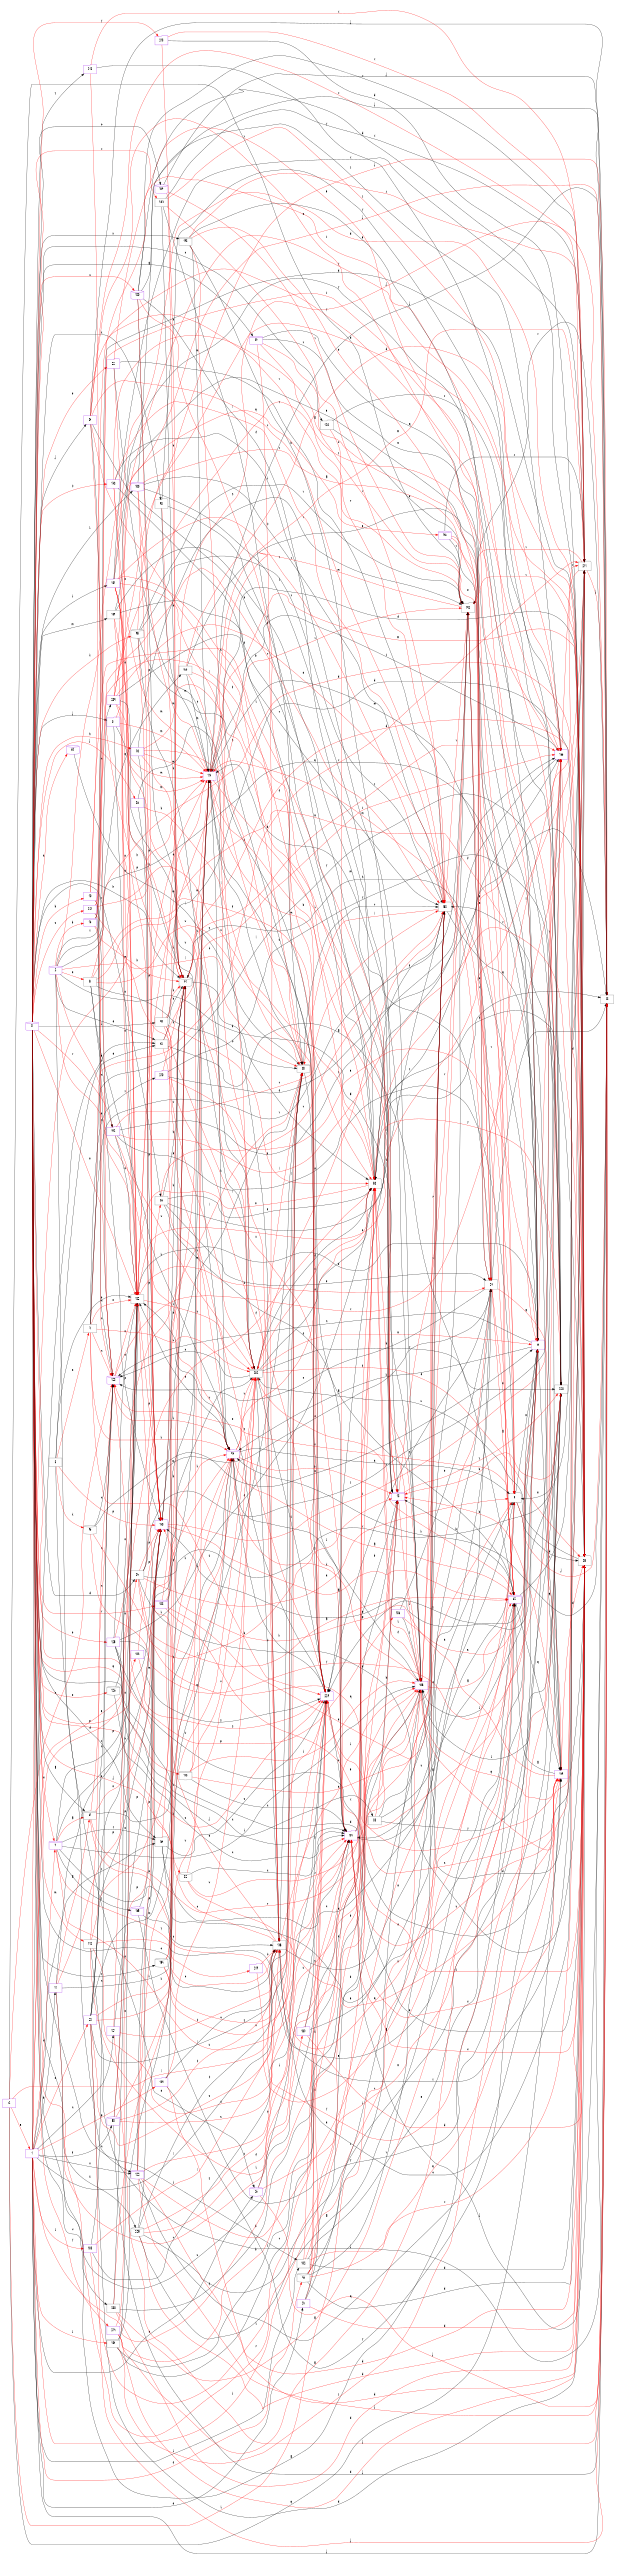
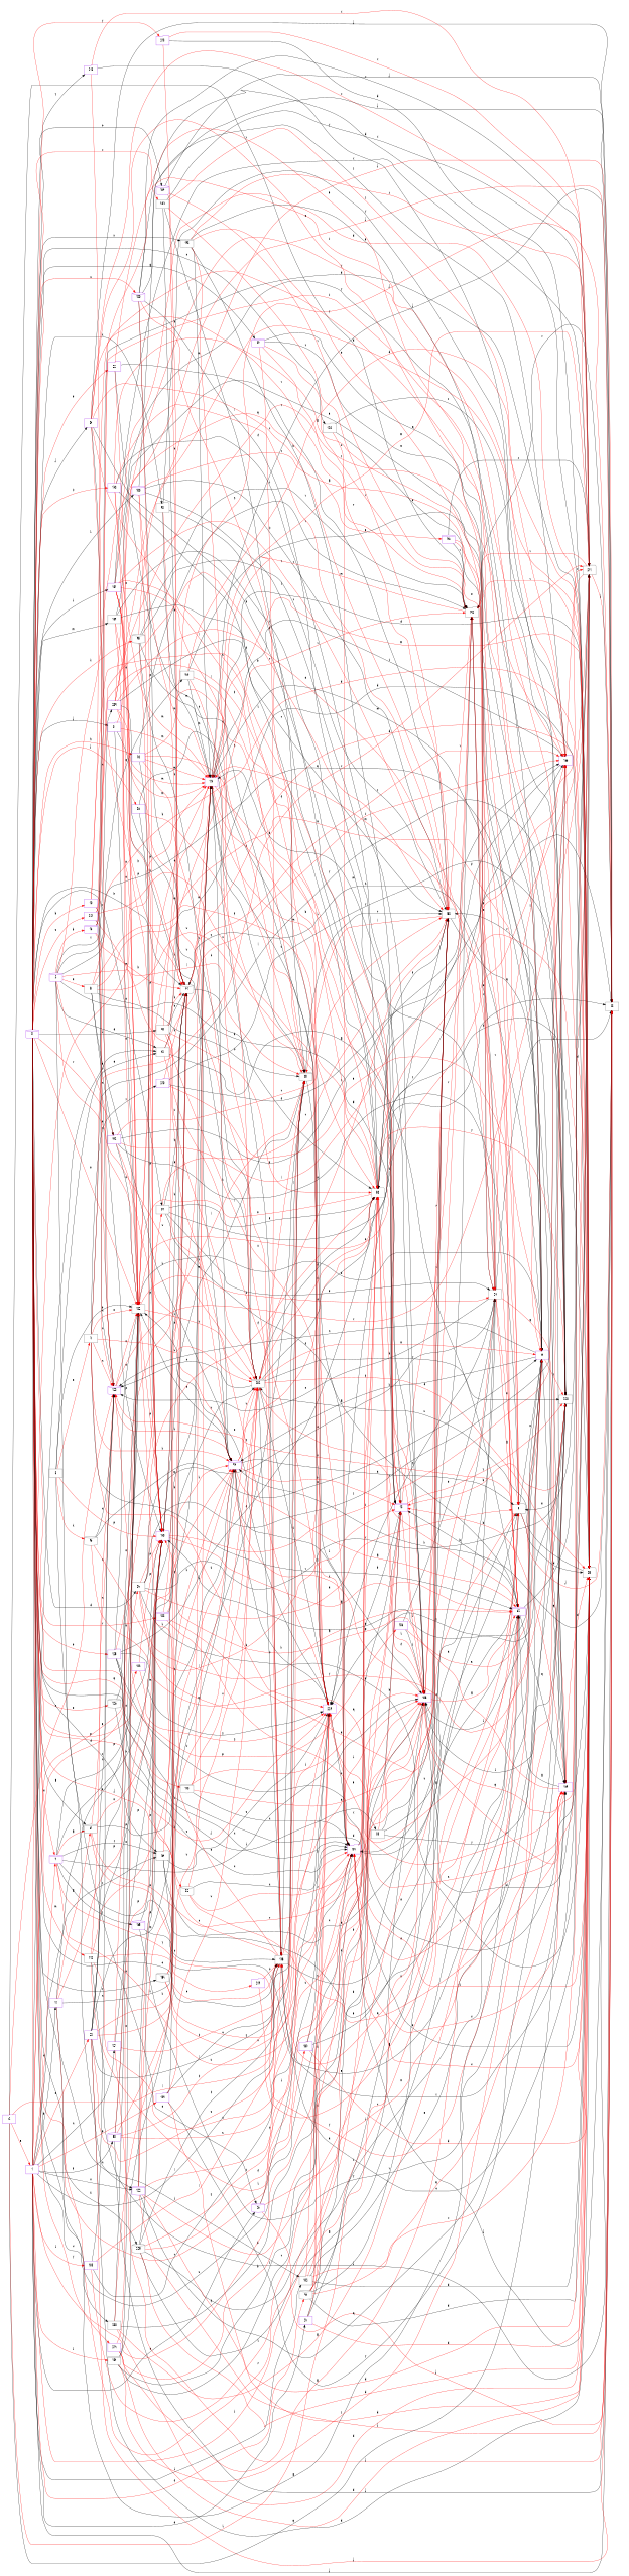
  strict digraph {
    fontname="Patrick Hand"
    rankdir=LR
    node [color=purple fontname="Patrick Hand" shape=cylinder]
    edge [color=red fontname="Patrick Hand"]
    0
    4
    10 [shape=box]
    22 [shape=folder]
    34 [color=gray40 shape=box]
-   39 [color=gray40 shape=box label=36]
+   39 [color=gray40 shape=box]
    57
    61 [color=gray40]
-   68
    70 [shape=box]
    71 [color=gray40]
    81 [shape=folder]
    82 [color=gray40]
    83 [color=gray40 shape=box]
    84 [shape=box]
    86 [shape=box]
    90 [color=gray40 shape=folder]
    95 [color=gray40]
    99 [color=gray40 shape=box]
    100
    101 [shape=folder]
    102 [color=gray40 shape=folder]
    109 [color=gray40 shape=box]
    113 [color=gray40 shape=box]
    120 [color=gray40 shape=folder]
    125 [shape=folder]
    126 [color=gray40]
    132 [color=gray40 shape=box]
    133 [shape=box]
    n30 [label=106 shape=box]
    143 [color=gray40]
    154 [color=gray40]
    157 [shape=folder]
    164 [color=gray40 shape=folder]
    167
    173 [shape=box]
    175 [color=gray40 shape=folder]
    180
    184 [shape=folder]
    188
    192 [shape=folder]
    198 [color=gray40]
    200 [color=gray40 shape=box]
    207 [color=gray40 shape=box]
    213 [shape=folder]
    214 [shape=box]
    218 [shape=folder]
    221 [shape=box]
    225 [color=gray40]
    229 [shape=folder]
    105 [shape=box]
    140 [shape=folder]
    165
    219 [shape=folder]
    123
    220 [color=gray40 shape=box]
    44 [shape=folder]
    158 [color=gray40 shape=folder]
    53 [color=gray40 shape=folder]
    149 [shape=folder]
    35 [color=gray40 shape=folder]
    211 [color=gray40 shape=folder]
    9 [color=gray40 shape=folder]
    62
    166 [shape=folder]
    27 [color=gray40 shape=folder]
    88 [color=gray40 shape=box]
    193 [color=gray40 shape=folder]
    80 [color=gray40]
    114 [shape=box]
    18
    97
    202 [color=gray40]
    1 [shape=folder]
    11 [shape=box]
    23 [shape=folder]
    24 [shape=box]
    26
    43 [color=gray40 shape=box]
    46 [color=gray40]
    50
    103 [shape=box]
    104 [color=gray40]
    121 [shape=box]
    122
    139 [shape=folder]
    42 [shape=folder]
    2
    5 [color=gray40 shape=box]
    16
    146
    147 [color=gray40 shape=box]
    209 [shape=box]
    3 [color=gray40 shape=box]
    7 [color=gray40 shape=box]
    96 [color=gray40]
    210 [shape=folder]
    0 -> 4 [label=a]
    0 -> 10 [label=b]
    0 -> 22 [label=c]
    0 -> 34 [color=black label=d]
    0 -> 39 [color=black label=r]
    0 -> 57 [color=black label=g]
    0 -> 61 [color=black label=g]
-   0 -> 68 [label=h]
    0 -> 70 [label=h]
    0 -> 71 [color=black label=h]
    0 -> 81 [color=black label=j]
    0 -> 82 [label=j]
    0 -> 83 [color=black label=j]
    0 -> 84 [color=black label=j]
    0 -> 86 [label=j]
    0 -> 90 [color=black label=k]
    0 -> 95 [label=k]
    0 -> 99 [color=black label=l]
    0 -> 100 [color=black label=l]
    0 -> 101 [color=black label=l]
    0 -> 102 [color=black label=l]
    0 -> 109 [color=black label=m]
    0 -> 113 [label=m]
    0 -> 120 [color=black label=n]
    0 -> 125 [label=o]
    0 -> 126 [label=o]
    0 -> 132 [label=o]
    0 -> 133 [label=p]
    0 -> n30 [label=p]
    0 -> 143 [label=q]
    0 -> 154 [color=black label=r]
    0 -> 157 [label=r]
    0 -> 164 [color=black label=s]
    0 -> 167 [color=black label=t]
    0 -> 173 [label=t]
    0 -> 175 [color=black label=t]
    0 -> 180 [label=u]
    0 -> 184 [color=black label=u]
    0 -> 188 [label=v]
    0 -> 192 [label=v]
    0 -> 198 [color=black label=w]
    0 -> 200 [color=black label=w]
    0 -> 207 [label=x]
    0 -> 213 [color=black label=y]
    0 -> 214 [label=y]
    0 -> 218 [label=y]
    0 -> 221 [label=z]
    0 -> 225 [color=black label=z]
    0 -> 229 [label=z]
    4 -> 61 [label=g]
    4 -> 71 [color=black label=h]
    4 -> 164 [color=black label=s]
    4 -> 175 [color=black label=t]
    4 -> 184 [label=u]
    4 -> 105 [color=black label=l]
    4 -> 140 [color=black label=p]
    4 -> 165 [color=black label=s]
    4 -> 219 [label=y]
    10 -> 105 [label=l]
    10 -> 140 [color=black label=p]
    10 -> 123 [label=n]
    10 -> 220 [label=y]
    22 -> 132 [label=o]
    22 -> 175 [color=black label=t]
    22 -> 44 [label=e]
    22 -> 158 [color=black label=r]
    34 -> 140 [label=p]
    34 -> 53 [label=f]
    34 -> 149 [label=q]
    34 -> 35 [color=black label=d]
    34 -> 211 [color=black label=x]
    34 -> 9 [label=a]
    34 -> 62 [label=g]
    34 -> 166 [color=black label=s]
    34 -> 27 [color=black label=c]
    39 -> 71 [color=black label=h]
    39 -> 158 [label=r]
    39 -> 53 [color=black label=f]
    39 -> 62 [color=black label=g]
    39 -> 27 [color=black label=c]
    39 -> 88 [color=black label=j]
    57 -> 175 [label=t]
    57 -> 44 [color=black label=e]
    57 -> 158 [label=r]
    57 -> 149 [color=black label=q]
    57 -> 193 [label=v]
    61 -> 123 [label=n]
    61 -> 220 [label=y]
    61 -> 158 [label=r]
    61 -> 80 [color=black label=i]
    61 -> 114 [label=m]
-   68 -> 80 [color=black label=i]
    70 -> 175 [label=t]
    70 -> 140 [color=black label=p]
    70 -> 193 [color=black label=v]
    70 -> 80 [label=i]
    70 -> 114 [label=m]
    70 -> 18 [label=b]
    71 -> 140 [label=p]
    71 -> 53 [color=black label=f]
    71 -> 35 [label=d]
    71 -> 166 [label=s]
    71 -> 114 [label=m]
    81 -> 132 [color=black label=o]
    81 -> 220 [label=y]
    81 -> 114 [label=m]
    81 -> 97 [color=black label=k]
    82 -> 184 [color=black label=u]
    82 -> 158 [label=r]
    82 -> 149 [label=q]
    82 -> 114 [label=m]
    83 -> 220 [color=black label=y]
    83 -> 9 [color=black label=a]
    83 -> 27 [color=black label=c]
    83 -> 18 [label=b]
    84 -> 71 [label=h]
    84 -> 123 [color=black label=n]
    84 -> 158 [label=r]
    84 -> 211 [label=x]
    84 -> 9 [label=a]
    84 -> 88 [color=black label=j]
    84 -> 193 [label=v]
    84 -> 80 [label=i]
    84 -> 18 [color=black label=b]
    86 -> 184 [color=black label=u]
    86 -> 140 [color=black label=p]
    86 -> 80 [label=i]
    90 -> 71 [label=h]
    90 -> 220 [color=black label=y]
    90 -> 53 [color=black label=f]
    90 -> 114 [color=black label=m]
    95 -> 229 [color=black label=z]
    95 -> 140 [label=p]
    95 -> 158 [color=black label=r]
    95 -> 88 [label=j]
    95 -> 193 [color=black label=v]
    95 -> 202 [color=black label=w]
    99 -> 71 [label=h]
    99 -> 184 [label=u]
    99 -> 229 [label=z]
    99 -> 53 [label=f]
    99 -> 35 [color=black label=d]
    99 -> 88 [label=j]
    99 -> 193 [label=v]
    99 -> 97 [label=k]
    100 -> 105 [color=black label=l]
    100 -> 140 [label=p]
    100 -> 158 [color=black label=r]
    100 -> 62 [label=g]
    100 -> 88 [color=black label=j]
    100 -> 114 [label=m]
    101 -> 132 [label=o]
    101 -> 229 [label=z]
    101 -> 140 [label=p]
    101 -> 220 [color=black label=y]
    101 -> 158 [label=r]
    101 -> 35 [label=d]
    101 -> 211 [color=black label=x]
    101 -> 80 [label=i]
    101 -> 114 [label=m]
    101 -> 202 [label=w]
    102 -> 229 [label=z]
    102 -> 44 [color=black label=e]
    102 -> 35 [color=black label=d]
    102 -> 211 [label=x]
    102 -> 9 [label=a]
    109 -> 132 [label=o]
    109 -> 105 [color=black label=l]
    109 -> 44 [color=black label=e]
    109 -> 114 [label=m]
    109 -> 18 [color=black label=b]
    113 -> 175 [label=t]
    113 -> 184 [label=u]
    113 -> 105 [label=l]
    113 -> 123 [label=n]
    113 -> 88 [color=black label=j]
    113 -> 97 [label=k]
    120 -> 184 [label=u]
    120 -> 166 [color=black label=s]
    120 -> 27 [color=black label=c]
    125 -> 132 [color=black label=o]
    125 -> 184 [color=black label=u]
    125 -> 229 [color=black label=z]
    125 -> 53 [color=black label=f]
    125 -> 35 [color=black label=d]
    125 -> 211 [color=black label=x]
    125 -> 80 [label=i]
    126 -> 132 [color=black label=o]
    126 -> 184 [color=black label=u]
    132 -> 140 [label=p]
    132 -> 27 [label=c]
    132 -> 114 [label=m]
    132 -> 202 [label=w]
    133 -> 229 [label=z]
    133 -> 140 [label=p]
    n30 -> 105 [color=black label=l]
    n30 -> 44 [label=e]
    n30 -> 27 [color=black label=c]
    143 -> 184 [color=black label=u]
    143 -> 105 [label=l]
    143 -> 27 [label=c]
    143 -> 114 [label=m]
    143 -> 202 [label=w]
    154 -> 71 [label=h]
    154 -> 184 [label=u]
    154 -> 229 [label=z]
    154 -> 97 [label=k]
    157 -> 184 [label=u]
    157 -> 229 [color=black label=z]
    157 -> 35 [label=d]
    157 -> 27 [color=black label=c]
    164 -> 71 [label=h]
    164 -> 229 [color=black label=z]
    164 -> 44 [color=black label=e]
    164 -> 9 [color=black label=a]
    167 -> 71 [label=h]
    167 -> 88 [color=black label=j]
    167 -> 193 [label=v]
    173 -> 132 [label=o]
    173 -> 105 [color=black label=l]
    173 -> 158 [label=r]
    173 -> 53 [color=black label=f]
    173 -> 62 [label=g]
    173 -> 114 [label=m]
    175 -> 132 [label=o]
    175 -> 105 [label=l]
    175 -> 123 [label=n]
    175 -> 211 [color=black label=x]
    175 -> 9 [color=black label=a]
    175 -> 80 [color=black label=i]
    180 -> 71 [color=black label=h]
    180 -> 229 [label=z]
    180 -> 140 [label=p]
    180 -> 53 [color=black label=f]
    180 -> 35 [color=black label=d]
    180 -> 211 [color=black label=x]
    180 -> 166 [color=black label=s]
    184 -> 53 [label=f]
    184 -> 62 [color=black label=g]
    184 -> 88 [color=black label=j]
    184 -> 18 [color=black label=b]
    188 -> 71 [label=h]
    188 -> 44 [label=e]
    188 -> 9 [label=a]
    188 -> 97 [label=k]
    188 -> 202 [color=black label=w]
    192 -> 132 [color=black label=o]
    192 -> 158 [label=r]
    192 -> 35 [label=d]
    192 -> 9 [color=black label=a]
    192 -> 166 [color=black label=s]
    192 -> 97 [label=k]
    198 -> 44 [color=black label=e]
    198 -> 211 [label=x]
    198 -> 27 [label=c]
    198 -> 114 [color=black label=m]
    198 -> 18 [color=black label=b]
    198 -> 202 [label=w]
    200 -> 132 [color=black label=o]
    200 -> 35 [label=d]
    200 -> 62 [label=g]
    200 -> 18 [color=black label=b]
    200 -> 202 [label=w]
    207 -> 71 [color=black label=h]
    207 -> 158 [label=r]
    207 -> 211 [color=black label=x]
    207 -> 166 [label=s]
    207 -> 80 [color=black label=i]
    213 -> 123 [label=n]
    213 -> 220 [color=black label=y]
    213 -> 211 [label=x]
    214 -> 132 [label=o]
    214 -> 35 [label=d]
    214 -> 62 [label=g]
    214 -> 18 [label=b]
    218 -> 71 [label=h]
    218 -> 35 [color=black label=d]
    218 -> 211 [label=x]
    221 -> 184 [label=u]
    221 -> 123 [color=black label=n]
    221 -> 158 [label=r]
    221 -> 166 [label=s]
    221 -> 202 [label=w]
    225 -> 175 [color=black label=t]
    225 -> 184 [label=u]
    225 -> 140 [color=black label=p]
    225 -> 53 [label=f]
    225 -> 35 [label=d]
    225 -> 62 [color=black label=g]
    225 -> 166 [color=black label=s]
    229 -> 132 [color=black label=o]
    229 -> 184 [color=black label=u]
    229 -> 97 [color=black label=k]
    105 -> 158 [label=r]
    105 -> 53 [label=f]
    105 -> 149 [label=q]
    105 -> 35 [color=black label=d]
    105 -> 211 [label=x]
    105 -> 62 [label=g]
    105 -> 193 [label=v]
    105 -> 97 [label=k]
    140 -> 71 [color=black label=h]
    140 -> 62 [label=g]
    140 -> 166 [label=s]
    140 -> 80 [color=black label=i]
    165 -> 140 [color=black label=p]
    165 -> 220 [color=black label=y]
    165 -> 44 [color=black label=e]
    219 -> 175 [label=t]
    219 -> 62 [label=g]
    123 -> 132 [label=o]
    123 -> 211 [label=x]
    123 -> 97 [label=k]
    220 -> 105 [color=black label=l]
    220 -> 140 [color=black label=p]
    220 -> 158 [color=black label=r]
    220 -> 9 [color=black label=a]
    220 -> 18 [label=b]
    44 -> 71 [color=black label=h]
    44 -> 132 [color=black label=o]
    44 -> 229 [color=black label=z]
    44 -> 105 [color=black label=l]
    44 -> 123 [color=black label=n]
-   44 -> 166 [label=y]
+   44 -> 220 [label=y]
    44 -> 149 [color=black label=q]
    44 -> 114 [color=black label=m]
    44 -> 97 [color=black label=k]
    158 -> 229 [color=black label=z]
    158 -> 53 [color=black label=f]
    158 -> 149 [color=black label=q]
    158 -> 193 [label=v]
    158 -> 80 [label=i]
    53 -> 132 [label=o]
    53 -> 105 [label=l]
    53 -> 220 [label=y]
    53 -> 114 [label=m]
    53 -> 18 [label=b]
    53 -> 202 [label=w]
    149 -> 184 [label=u]
    149 -> 229 [label=z]
    149 -> 140 [label=p]
    149 -> 35 [label=d]
    149 -> 62 [color=black label=g]
    149 -> 18 [label=b]
    35 -> 184 [label=u]
    35 -> 229 [label=z]
    35 -> 53 [color=black label=f]
    35 -> 193 [label=v]
    35 -> 114 [label=m]
    35 -> 202 [color=black label=w]
    211 -> 132 [label=o]
    211 -> 175 [color=black label=t]
    211 -> 184 [label=u]
    211 -> 53 [label=f]
    211 -> 88 [label=j]
    211 -> 193 [label=v]
    211 -> 114 [label=m]
    9 -> 123 [label=n]
    9 -> 44 [color=black label=e]
    9 -> 35 [color=black label=d]
    9 -> 88 [label=j]
    9 -> 114 [label=m]
    62 -> 175 [label=t]
    62 -> 149 [color=black label=q]
    62 -> 211 [color=black label=x]
    62 -> 193 [label=v]
    62 -> 18 [color=black label=b]
    62 -> 202 [label=w]
    166 -> 53 [color=black label=f]
    166 -> 35 [label=d]
    166 -> 211 [label=x]
    27 -> 184 [color=black label=u]
    27 -> 229 [color=black label=z]
    27 -> 123 [color=black label=n]
    27 -> 149 [label=q]
    27 -> 9 [label=a]
    27 -> 62 [label=g]
    27 -> 166 [label=s]
    27 -> 88 [color=black label=j]
    27 -> 193 [label=v]
    27 -> 114 [color=black label=m]
    88 -> 193 [color=black label=v]
    88 -> 97 [color=black label=k]
    193 -> 27 [color=black label=c]
    193 -> 114 [label=m]
    80 -> 229 [color=black label=z]
    80 -> 158 [color=black label=r]
    114 -> 132 [label=o]
    114 -> 184 [color=black label=u]
    114 -> 105 [label=l]
    114 -> 35 [color=black label=d]
    114 -> 166 [color=black label=s]
    114 -> 88 [color=black label=j]
    114 -> 80 [color=black label=i]
    114 -> 18 [label=b]
    114 -> 97 [color=black label=k]
    18 -> 105 [label=l]
    18 -> 220 [label=y]
    18 -> 193 [label=v]
    97 -> 132 [color=black label=o]
    97 -> 105 [color=black label=l]
    97 -> 53 [label=f]
    97 -> 9 [color=black label=a]
    97 -> 62 [label=g]
    97 -> 18 [label=b]
    97 -> 202 [label=w]
    202 -> 175 [color=black label=t]
    202 -> 229 [color=black label=z]
    202 -> 123 [color=black label=n]
    202 -> 220 [color=black label=y]
    202 -> 44 [label=e]
    202 -> 158 [label=r]
    202 -> 53 [color=black label=f]
    202 -> 35 [label=d]
    202 -> 166 [color=black label=s]
    202 -> 80 [label=i]
    1 -> 4 [label=a]
    1 -> 34 [label=d]
    1 -> 39 [label=e]
    1 -> 102 [color=black label=l]
    1 -> 164 [color=black label=s]
    1 -> 105 [label=l]
    1 -> 53 [label=f]
    1 -> 88 [color=black label=j]
    1 -> 80 [color=black label=i]
    1 -> 114 [label=m]
    1 -> 11 [color=black label=b]
    1 -> 23 [label=c]
    1 -> 24 [color=black label=c]
    1 -> 26 [color=black label=c]
    1 -> 43 [color=black label=e]
    1 -> 46 [label=f]
    1 -> 50 [color=black label=f]
    1 -> 103 [label=l]
    1 -> 104 [label=l]
    1 -> 121 [color=black label=n]
    1 -> 122 [color=black label=n]
    1 -> 139 [label=p]
    11 -> 61 [label=g]
    11 -> 132 [color=black label=o]
    11 -> 140 [label=p]
    11 -> 158 [label=r]
    11 -> 62 [color=black label=g]
    11 -> 97 [color=black label=k]
    23 -> 132 [color=black label=o]
    23 -> 229 [label=z]
    23 -> 140 [color=black label=p]
    23 -> 123 [color=black label=n]
    23 -> 35 [color=black label=d]
    23 -> 88 [label=j]
    23 -> 80 [color=black label=i]
    23 -> 114 [color=black label=m]
    23 -> 97 [label=k]
    23 -> 202 [label=w]
    24 -> 229 [label=z]
    24 -> 105 [color=black label=l]
    24 -> 35 [label=d]
    24 -> 18 [color=black label=b]
    26 -> 175 [label=t]
    26 -> 184 [color=black label=u]
    26 -> 44 [label=e]
    26 -> 88 [label=j]
    43 -> 71 [color=black label=h]
    43 -> 229 [label=z]
    43 -> 62 [color=black label=g]
    43 -> 166 [label=s]
    46 -> 229 [label=z]
    46 -> 158 [color=black label=r]
    46 -> 53 [label=f]
    46 -> 149 [label=q]
    46 -> 35 [color=black label=d]
    46 -> 193 [color=black label=v]
    46 -> 18 [label=b]
    50 -> 132 [color=black label=o]
    50 -> 175 [label=t]
    50 -> 229 [label=z]
    50 -> 140 [label=p]
    50 -> 88 [color=black label=j]
    50 -> 202 [label=w]
    103 -> 229 [color=black label=z]
    103 -> 105 [label=l]
    103 -> 123 [color=black label=n]
    103 -> 80 [label=i]
    104 -> 132 [color=black label=o]
    104 -> 105 [color=black label=l]
    104 -> 158 [color=black label=r]
    104 -> 166 [label=s]
    104 -> 97 [color=black label=k]
    121 -> 132 [label=o]
    121 -> 175 [label=t]
    121 -> 140 [color=black label=p]
    121 -> 88 [label=j]
    122 -> 105 [label=l]
    122 -> 140 [label=p]
    122 -> 149 [color=black label=q]
    122 -> 35 [label=d]
    122 -> 9 [label=a]
    122 -> 88 [label=j]
    122 -> 114 [color=black label=m]
    122 -> 97 [label=k]
    139 -> 71 [color=black label=h]
    139 -> 175 [color=black label=t]
    139 -> 220 [color=black label=y]
    139 -> 35 [label=d]
    139 -> 202 [label=w]
    42 -> 105 [label=l]
    42 -> 123 [label=n]
    42 -> 149 [color=black label=q]
    42 -> 193 [color=black label=v]
    42 -> 80 [label=i]
    42 -> 1 [label=e]
    2 -> 132 [label=o]
    2 -> 149 [color=black label=q]
    2 -> 80 [label=i]
    2 -> 18 [color=black label=b]
    2 -> 202 [label=w]
    2 -> 43 [color=black label=e]
    2 -> 122 [color=black label=n]
    2 -> 5 [label=a]
    2 -> 16 [label=b]
    2 -> 146 [label=q]
    2 -> 147 [color=black label=q]
    2 -> 209 [color=black label=x]
    5 -> 192 [color=black label=v]
    5 -> 229 [label=z]
    5 -> 44 [label=e]
    5 -> 53 [label=f]
    5 -> 35 [label=d]
    5 -> 80 [color=black label=i]
    5 -> 97 [color=black label=k]
    16 -> 71 [label=h]
    16 -> 123 [label=n]
    16 -> 53 [label=f]
    16 -> 35 [color=black label=d]
    16 -> 166 [label=s]
    146 -> 211 [color=black label=x]
    146 -> 9 [label=a]
    146 -> 27 [label=c]
    146 -> 193 [color=black label=v]
    147 -> 175 [label=t]
    147 -> 44 [color=black label=e]
    147 -> 53 [label=f]
    147 -> 35 [label=d]
    147 -> 114 [color=black label=m]
    209 -> 71 [label=h]
    209 -> 132 [label=o]
    209 -> 158 [color=black label=r]
    209 -> 35 [label=d]
    209 -> 166 [label=s]
    209 -> 27 [label=c]
    209 -> 88 [label=j]
    209 -> 202 [color=black label=w]
    3 -> 132 [color=black label=o]
    3 -> 140 [label=p]
    3 -> 26 [color=black label=c]
    3 -> 43 [color=black label=e]
    3 -> 7 [label=a]
    3 -> 96 [label=k]
    7 -> 132 [label=o]
    7 -> 229 [label=z]
    7 -> 123 [label=n]
    7 -> 220 [color=black label=y]
    7 -> 211 [label=x]
-   7 -> 193 [color=black label=v]
+   7 -> 62 [color=black label=v]
    7 -> 97 [label=k]
    7 -> 202 [label=w]
    7 -> 210 [color=black label=x]
    96 -> 123 [color=black label=n]
    96 -> 220 [label=y]
    96 -> 44 [color=black label=e]
    96 -> 18 [label=b]
    210 -> 71 [label=h]
    210 -> 220 [color=black label=y]
    210 -> 44 [label=e]
    210 -> 88 [color=black label=j]
  }
